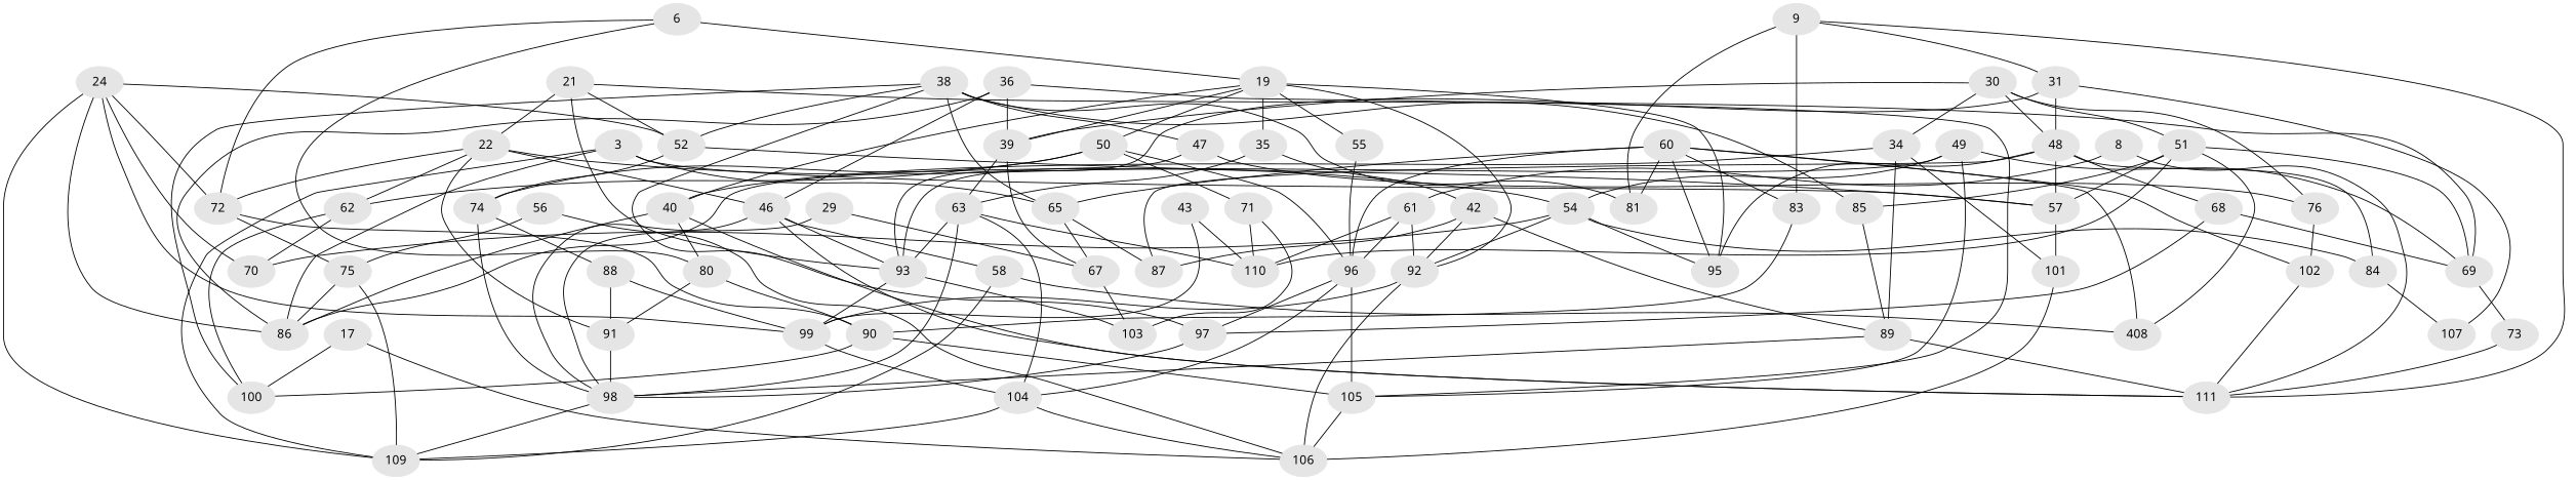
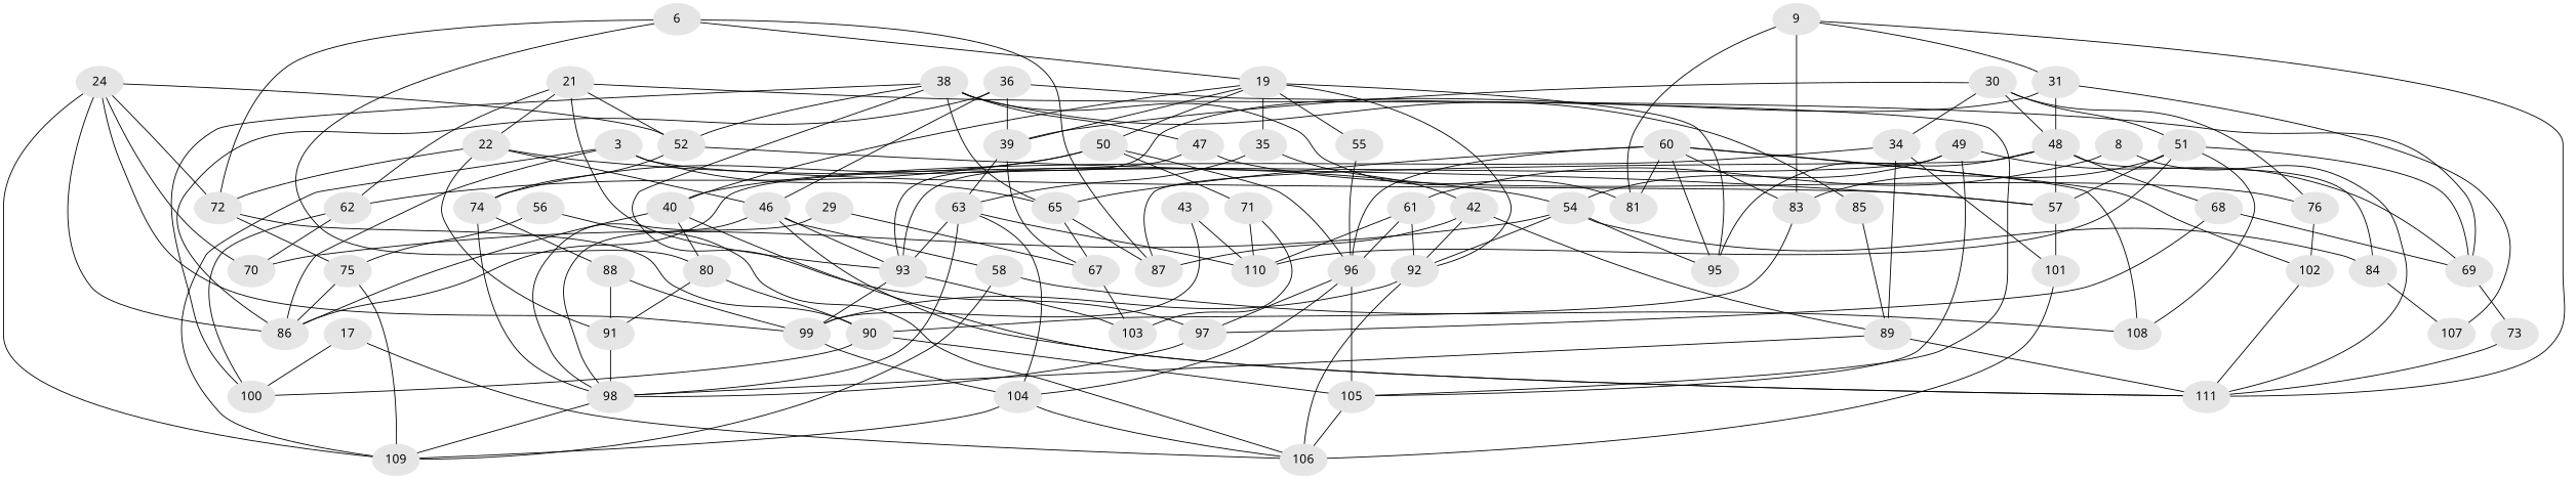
  graph {
    fontname="Noto Sans"
    node [color=gray90 fontname="Noto Sans" style=filled]
    edge [fontname="Noto Sans"]
    3
    57
    65 [super="+25"]
    86 [super="+66"]
    109 [super="+10"]
    101
    87
    67 [super="+64"]
    19 [super="+12"]
    35
    39
    40
    50
    55
    92 [super="+26+37"]
    95 [super="+27"]
    6
    72 [super="+2"]
    80
    75 [super="+53"]
    90 [super="+7"]
    91
    61 [super="+28"]
    110 [super="+4"]
    96 [super="+45"]
    8
    111 [super="+44"]
    9
    31
    81
    83 [super="+59"]
    93
    48 [super="+11+23"]
    107
    17
    100
    106 [super="+94"]
    42
    63 [super="+32"]
    62
    71
    74
    99
    21
    22
    52
    69
    46 [super="+15+41"]
    54
    70
    73
    103
    98 [super="+1+82+5"]
    58 [super="+18"]
    84
    24
    104 [super="+78"]
    29
    30
    34
    51
    76
    89
    68 [super="+13"]
-   108 [label=408]
+   108
    102
    36 [super="+14"]
    105
    47 [super="+20"]
    38
    85
    97
    43
    49
    88 [super="+79"]
    56
    60 [super="+33"]
    3 -- 57
    3 -- 65
    3 -- 86
    3 -- 109
    57 -- 101
    65 -- 87
    65 -- 67
    101 -- 106
    67 -- 103
    19 -- 35
    19 -- 39
    19 -- 40
    19 -- 50
    19 -- 55 [weight=2]
    19 -- 92
    19 -- 95
    35 -- 42
    35 -- 63
    39 -- 67 [weight=2]
    39 -- 63
    40 -- 86
    40 -- 80
    40 -- 111
    50 -- 96
    50 -- 62
    50 -- 71
    50 -- 74
    55 -- 96
    92 -- 106
    92 -- 99
+   6 -- 87
    6 -- 19
    6 -- 72
    6 -- 80
    72 -- 75
    72 -- 90
    80 -- 90
    80 -- 91
    75 -- 86 [weight=2]
    75 -- 109 [weight=2]
    90 -- 100
    90 -- 105
    91 -- 98
    61 -- 92 [weight=2]
    61 -- 110
    61 -- 96
    96 -- 104 [weight=2]
    96 -- 105
    96 -- 97
    8 -- 61
    8 -- 111
    9 -- 111
    9 -- 31
    9 -- 81
    9 -- 83 [weight=2]
    31 -- 93
    31 -- 48
    31 -- 107
    83 -- 90
    93 -- 99
    93 -- 103
    48 -- 57
    48 -- 87
    48 -- 95 [weight=2]
    48 -- 84
    48 -- 68
    17 -- 100
    17 -- 106
    42 -- 87
    42 -- 92
    42 -- 89
    63 -- 110
    63 -- 93
    63 -- 98 [weight=2]
    63 -- 104
    62 -- 100
    62 -- 70
    71 -- 110
    71 -- 103
    74 -- 98
    74 -- 88
    99 -- 104
    21 -- 93
-   22 -- 62
+   21 -- 62
    21 -- 22
    21 -- 52
    21 -- 69
    22 -- 72
    22 -- 91
    22 -- 46
    22 -- 54
    52 -- 57
    52 -- 74
    69 -- 73
    46 -- 111
    46 -- 93 [weight=2]
    46 -- 98
    46 -- 58
    54 -- 92
    54 -- 95
    54 -- 70
    54 -- 84
    73 -- 111
    98 -- 109
    58 -- 109
    58 -- 108
    84 -- 107
    24 -- 86
    24 -- 109 [weight=2]
    24 -- 72
    24 -- 99
    24 -- 52
    24 -- 70
    104 -- 109 [weight=2]
    104 -- 106
    29 -- 67
    29 -- 98
    30 -- 39
    30 -- 48
    30 -- 34
    30 -- 51
    30 -- 76
    34 -- 101
    34 -- 40
    34 -- 89
    51 -- 57
    51 -- 110
-   51 -- 85
+   51 -- 83
    51 -- 69
    51 -- 108
    76 -- 102
    89 -- 111 [weight=2]
    89 -- 98
    68 -- 69
    68 -- 97
    102 -- 111
    36 -- 86
    36 -- 39
    36 -- 46
    36 -- 105
    105 -- 106 [weight=2]
    47 -- 93
    47 -- 76
    38 -- 65 [weight=2]
    38 -- 81
    38 -- 100
    38 -- 52
    38 -- 47
    38 -- 85
    38 -- 97
    85 -- 89
    97 -- 98
    43 -- 110
    43 -- 99
    49 -- 86
    49 -- 69
    49 -- 54
    49 -- 105
    88 -- 91 [weight=2]
    88 -- 99
    56 -- 75
    56 -- 106
    60 -- 65
    60 -- 95
    60 -- 96
    60 -- 81
    60 -- 83
    60 -- 108
    60 -- 102
  }
